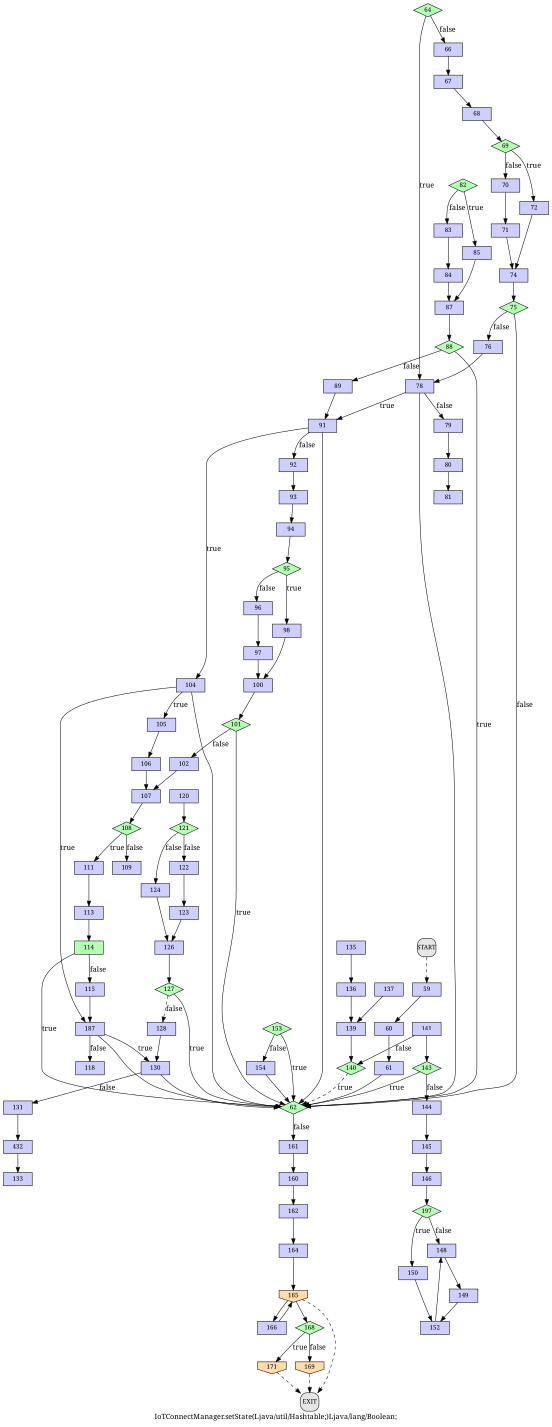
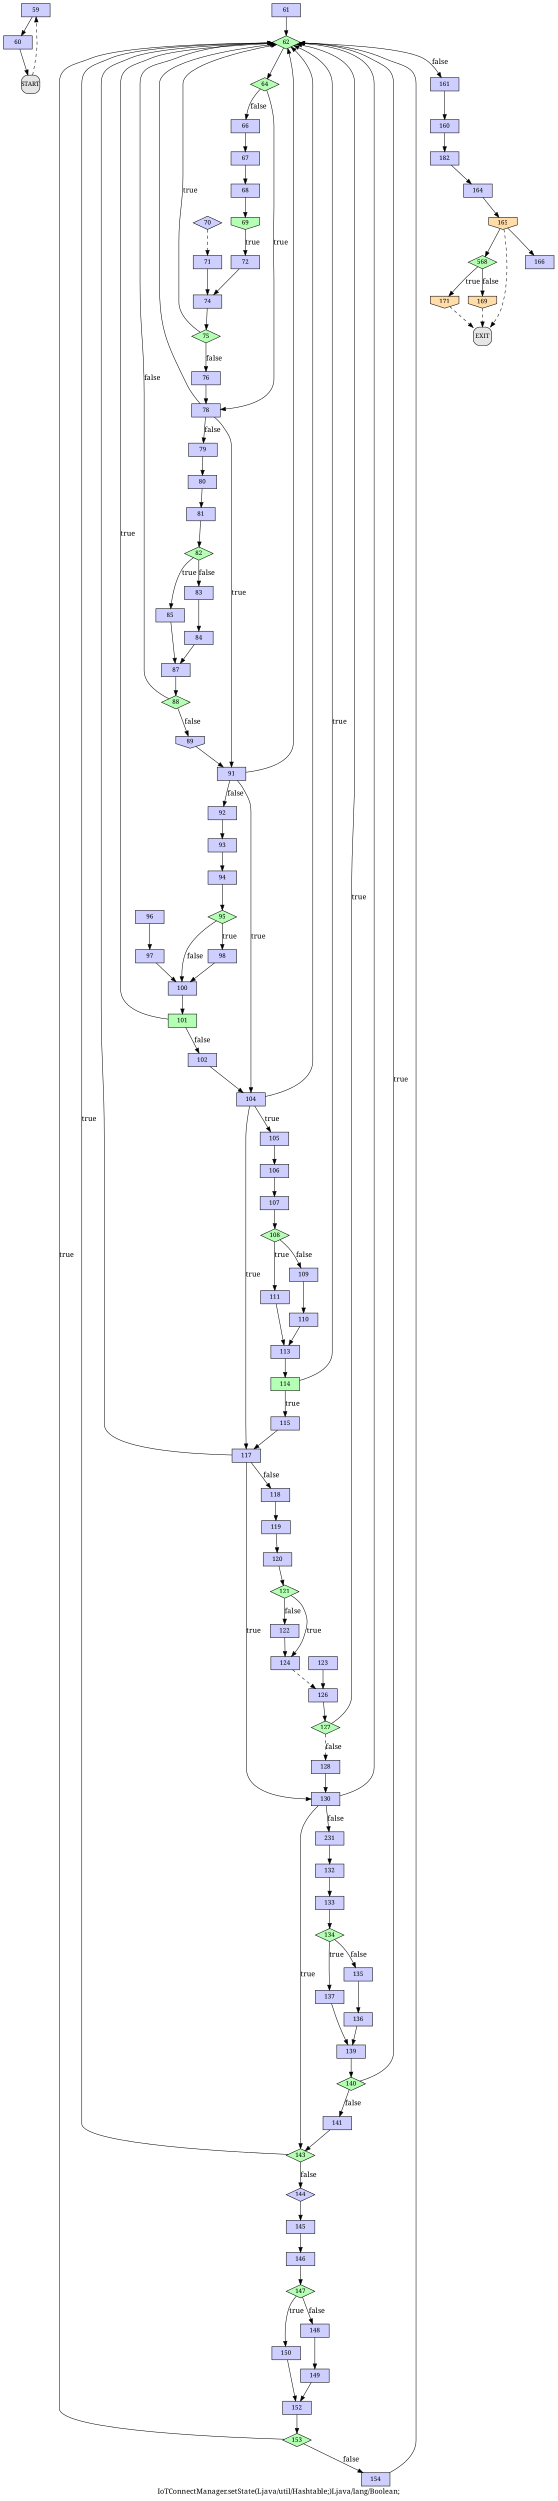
  digraph {
    fontname="Noto Serif"
    label="IoTConnectManager.setState(Ljava/util/Hashtable;)Ljava/lang/Boolean;"
    node [fillcolor="#CECEFF" fixedsize=true fontname="Noto Serif" fontsize=12 shape=box style=filled]
    edge [fontname="Noto Serif" style=solid]
    n1 [height=0.36 label=59 width=0.78]
    n2 [height=0.36 label=60 width=0.78]
    n3 [height=0.36 label=61 width=0.78]
    n4 [fillcolor="#B4FFB4" height=0.36 label=62 shape=diamond width=0.78]
    n5 [fillcolor="#B4FFB4" height=0.36 label=64 shape=diamond width=0.78]
    n6 [height=0.36 label=161 width=0.78]
    n7 [height=0.36 label=66 width=0.78]
    n8 [height=0.36 label=78 width=0.78]
    n9 [height=0.36 label=160 width=0.78]
    n10 [height=0.36 label=67 width=0.78]
    n11 [height=0.36 label=79 width=0.78]
    n12 [height=0.36 label=91 width=0.78]
    n13 [height=0.36 label=68 width=0.78]
-   n14 [fillcolor="#B4FFB4" height=0.36 label=69 shape=diamond width=0.78]
-   n15 [height=0.36 label=70 width=0.78]
+   n14 [fillcolor="#B4FFB4" height=0.36 label=69 shape=invhouse width=0.78]
+   n15 [height=0.36 label=70 shape=diamond width=0.78]
    n16 [height=0.36 label=72 width=0.78]
    n17 [height=0.36 label=71 width=0.78]
    n18 [height=0.36 label=74 width=0.78]
    n19 [fillcolor="#B4FFB4" height=0.36 label=75 shape=diamond width=0.78]
    n20 [height=0.36 label=76 width=0.78]
    n21 [height=0.36 label=80 width=0.78]
    n22 [height=0.36 label=92 width=0.78]
    n23 [height=0.36 label=104 width=0.78]
    n24 [height=0.36 label=81 width=0.78]
    n25 [fillcolor="#B4FFB4" height=0.36 label=82 shape=diamond width=0.78]
    n26 [height=0.36 label=83 width=0.78]
    n27 [height=0.36 label=85 width=0.78]
    n28 [height=0.36 label=84 width=0.78]
    n29 [height=0.36 label=87 width=0.78]
    n30 [fillcolor="#B4FFB4" height=0.36 label=88 shape=diamond width=0.78]
-   n31 [height=0.36 label=89 width=0.78]
+   n31 [height=0.36 label=89 shape=invhouse width=0.78]
    n32 [height=0.36 label=93 width=0.78]
    n33 [height=0.36 label=105 width=0.78]
-   n34 [height=0.36 label=187 width=0.78]
+   n34 [height=0.36 label=117 width=0.78]
    n35 [height=0.36 label=94 width=0.78]
    n36 [fillcolor="#B4FFB4" height=0.36 label=95 shape=diamond width=0.78]
    n37 [height=0.36 label=96 width=0.78]
    n38 [height=0.36 label=98 width=0.78]
    n39 [height=0.36 label=97 width=0.78]
    n40 [height=0.36 label=100 width=0.78]
-   n41 [fillcolor="#B4FFB4" height=0.36 label=101 shape=diamond width=0.78]
+   n41 [fillcolor="#B4FFB4" height=0.36 label=101 width=0.78]
    n42 [height=0.36 label=102 width=0.78]
    n43 [height=0.36 label=106 width=0.78]
    n44 [height=0.36 label=118 width=0.78]
    n45 [height=0.36 label=130 width=0.78]
    n46 [height=0.36 label=107 width=0.78]
    n47 [fillcolor="#B4FFB4" height=0.36 label=108 shape=diamond width=0.78]
    n48 [height=0.36 label=109 width=0.78]
    n49 [height=0.36 label=111 width=0.78]
+   n50 [height=0.36 label=110 width=0.78]
    n51 [height=0.36 label=113 width=0.78]
    n52 [fillcolor="#B4FFB4" height=0.36 label=114 width=0.78]
    n53 [height=0.36 label=115 width=0.78]
-   n55 [height=0.36 label=131 width=0.78]
+   n54 [height=0.36 label=119 width=0.78]
+   n55 [height=0.36 label=231 width=0.78]
    n56 [fillcolor="#B4FFB4" height=0.36 label=143 shape=diamond width=0.78]
    n57 [height=0.36 label=120 width=0.78]
    n58 [fillcolor="#B4FFB4" height=0.36 label=121 shape=diamond width=0.78]
    n59 [height=0.36 label=122 width=0.78]
    n60 [height=0.36 label=124 width=0.78]
    n61 [height=0.36 label=123 width=0.78]
    n62 [height=0.36 label=126 width=0.78]
    n63 [fillcolor="#B4FFB4" height=0.36 label=127 shape=diamond width=0.78]
    n64 [height=0.36 label=128 width=0.78]
-   n65 [height=0.36 label=432 width=0.78]
-   n66 [height=0.36 label=144 width=0.78]
+   n65 [height=0.36 label=132 width=0.78]
+   n66 [height=0.36 label=144 shape=diamond width=0.78]
    n67 [height=0.36 label=133 width=0.78]
+   n68 [fillcolor="#B4FFB4" height=0.36 label=134 shape=diamond width=0.78]
    n69 [height=0.36 label=135 width=0.78]
    n70 [height=0.36 label=137 width=0.78]
    n71 [height=0.36 label=136 width=0.78]
    n72 [height=0.36 label=139 width=0.78]
    n73 [fillcolor="#B4FFB4" height=0.36 label=140 shape=diamond width=0.78]
    n74 [height=0.36 label=141 width=0.78]
    n75 [height=0.36 label=145 width=0.78]
    n76 [height=0.36 label=146 width=0.78]
-   n77 [fillcolor="#B4FFB4" height=0.36 label=197 shape=diamond width=0.78]
+   n77 [fillcolor="#B4FFB4" height=0.36 label=147 shape=diamond width=0.78]
    n78 [height=0.36 label=148 width=0.78]
    n79 [height=0.36 label=150 width=0.78]
    n80 [height=0.36 label=149 width=0.78]
    n81 [height=0.36 label=152 width=0.78]
    n82 [fillcolor="#B4FFB4" height=0.36 label=153 shape=diamond width=0.78]
    n83 [height=0.36 label=154 width=0.78]
-   n84 [height=0.36 label=162 width=0.78]
+   n84 [height=0.36 label=182 width=0.78]
    n85 [height=0.36 label=164 width=0.78]
    n86 [fillcolor="#FFDCA8" height=0.36 label=165 shape=invhouse width=0.78]
    n87 [height=0.36 label=166 width=0.78]
-   n88 [fillcolor="#B4FFB4" height=0.36 label=168 shape=diamond width=0.78]
+   n88 [fillcolor="#B4FFB4" height=0.36 label=568 shape=diamond width=0.78]
    n89 [fillcolor="#E6E6E6" height=0.5 label=EXIT style="filled, rounded" width=0.5]
    n90 [fillcolor="#FFDCA8" height=0.36 label=169 shape=invhouse width=0.78]
    n91 [fillcolor="#FFDCA8" height=0.36 label=171 shape=invhouse width=0.78]
    n92 [fillcolor="#E6E6E6" height=0.5 label=START style="filled, rounded" width=0.5]
    n1 -> n2
-   n2 -> n3
+   n2 -> n92
    n3 -> n4
+   n4 -> n5
    n4 -> n6 [label=false]
    n5 -> n7 [label=false]
    n5 -> n8 [label=true]
    n6 -> n9
    n7 -> n10
    n8 -> n4
    n8 -> n11 [label=false]
    n8 -> n12 [label=true]
    n9 -> n84
    n10 -> n13
    n11 -> n21
    n12 -> n4
    n12 -> n22 [label=false]
    n12 -> n23 [label=true]
    n13 -> n14
-   n14 -> n15 [label=false]
    n14 -> n16 [label=true]
-   n15 -> n17
+   n15 -> n17 [style=dashed]
    n16 -> n18
    n17 -> n18
    n18 -> n19
-   n19 -> n4 [label=false]
+   n19 -> n4 [label=true]
    n19 -> n20 [label=false]
    n20 -> n8
    n21 -> n24
    n22 -> n32
    n23 -> n4
    n23 -> n33 [label=true]
    n23 -> n34 [label=true]
+   n24 -> n25
    n25 -> n26 [label=false]
    n25 -> n27 [label=true]
    n26 -> n28
    n27 -> n29
    n28 -> n29
    n29 -> n30
-   n30 -> n4 [label=true]
+   n30 -> n4 [label=false]
    n30 -> n31 [label=false]
    n31 -> n12
    n32 -> n35
    n33 -> n43
    n34 -> n4
    n34 -> n44 [label=false]
    n34 -> n45 [label=true]
    n35 -> n36
-   n36 -> n37 [label=false]
+   n36 -> n40 [label=false]
    n36 -> n38 [label=true]
    n37 -> n39
    n38 -> n40
    n39 -> n40
    n40 -> n41
    n41 -> n4 [label=true]
    n41 -> n42 [label=false]
-   n42 -> n46
+   n42 -> n23
    n43 -> n46
+   n44 -> n54
    n45 -> n4
    n45 -> n55 [label=false]
+   n45 -> n56 [label=true]
    n46 -> n47
    n47 -> n48 [label=false]
    n47 -> n49 [label=true]
+   n48 -> n50
    n49 -> n51
+   n50 -> n51
    n51 -> n52
    n52 -> n4 [label=true]
-   n52 -> n53 [label=false]
+   n52 -> n53 [label=true]
    n53 -> n34
+   n54 -> n57
    n55 -> n65
    n56 -> n4 [label=true]
    n56 -> n66 [label=false]
    n57 -> n58
    n58 -> n59 [label=false]
-   n58 -> n60 [label=false]
-   n59 -> n61
-   n60 -> n62
+   n58 -> n60 [label=true]
+   n59 -> n60
+   n60 -> n62 [style=dashed]
    n61 -> n62
    n62 -> n63
    n63 -> n4 [label=true]
    n63 -> n64 [label=false style=dashed]
    n64 -> n45
    n65 -> n67
    n66 -> n75
+   n67 -> n68
+   n68 -> n69 [label=false]
+   n68 -> n70 [label=true]
    n69 -> n71
    n70 -> n72
    n71 -> n72
    n72 -> n73
-   n73 -> n4 [label=true style=dashed]
-   n74 -> n73 [label=false]
+   n73 -> n4 [label=true]
+   n73 -> n74 [label=false]
    n74 -> n56
    n75 -> n76
    n76 -> n77
    n77 -> n78 [label=false]
    n77 -> n79 [label=true]
    n78 -> n80
    n79 -> n81
    n80 -> n81
-   n81 -> n78
+   n81 -> n82
    n82 -> n4 [label=true]
    n82 -> n83 [label=false]
    n83 -> n4
    n84 -> n85
    n85 -> n86
    n86 -> n87
    n86 -> n88
    n86 -> n89 [style=dashed]
-   n87 -> n86
    n88 -> n90 [label=false]
    n88 -> n91 [label=true]
    n90 -> n89 [style=dashed]
    n91 -> n89 [style=dashed]
    n92 -> n1 [style=dashed]
  }
